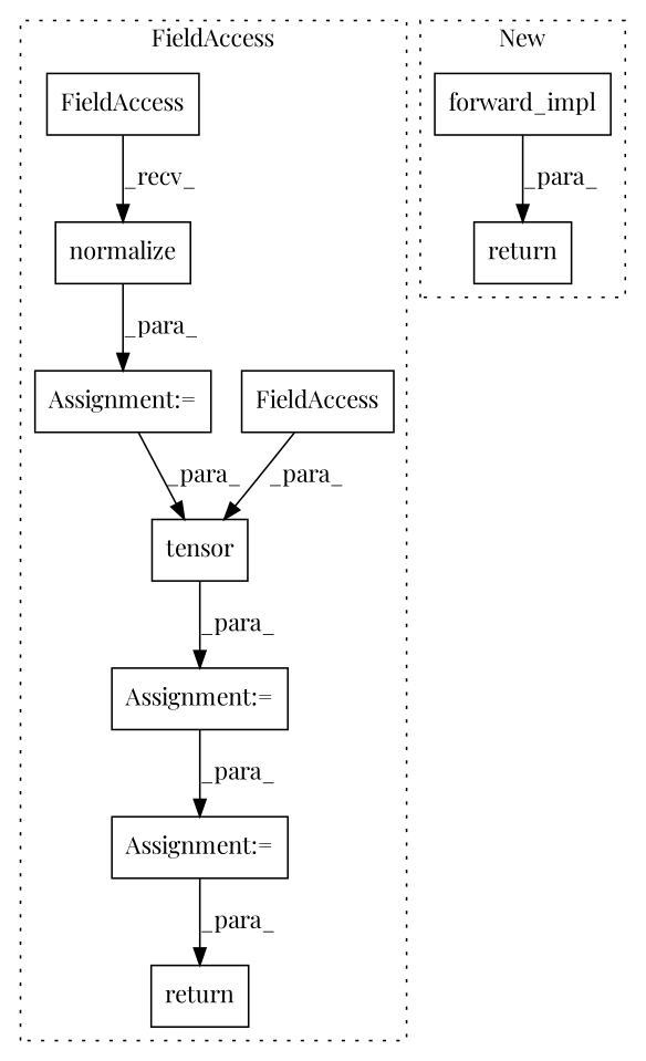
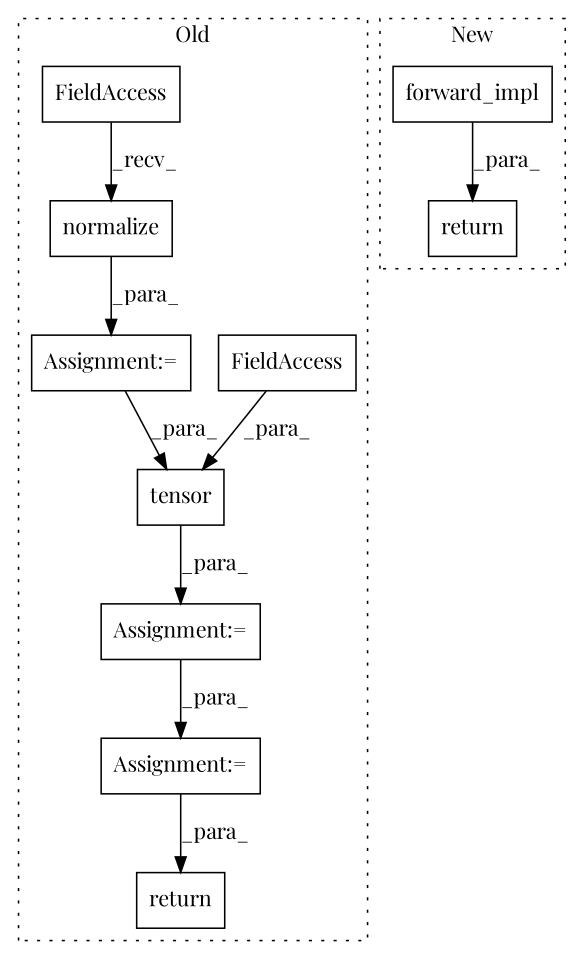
  digraph {
    fontname="Playfair Display"
    node [a=32 l=1 shape=box fontname="Playfair Display"]
    edge [fontname="Playfair Display"]
    n1 [l="7,1" label=tensor s="3145,3174"]
    n2 [a=7 label="Assignment:=" s=3082]
    n3 [a=22 l=11 label=FieldAccess s=3163]
    n4 [a=7 label="Assignment:=" s=3138]
    n5 [a=7 label="Assignment:=" s=3235]
    n6 [a=41 l=7 label=return s=3338]
    n7 [l="10,1" label=normalize s="3099,3119"]
    n8 [a=22 l=15 label=FieldAccess s=3083]
    n9 [l="13,1" label=forward_impl s="14744,14802"]
    n10 [a=41 l=7 label=return s=14732]
    subgraph cluster_1 {
-     label=FieldAccess
+     label=Old
      style=dotted
      n1
      n2
      n3
      n4
      n5
      n6
      n7
      n8
    }
    subgraph cluster_2 {
      label=New
      style=dotted
      n9
      n10
    }
    n1 -> n4 [label=_para_]
    n2 -> n1 [label=_para_]
    n3 -> n1 [label=_para_]
    n4 -> n5 [label=_para_]
    n5 -> n6 [label=_para_]
    n7 -> n2 [label=_para_]
    n8 -> n7 [label=_recv_]
    n9 -> n10 [label=_para_]
  }
